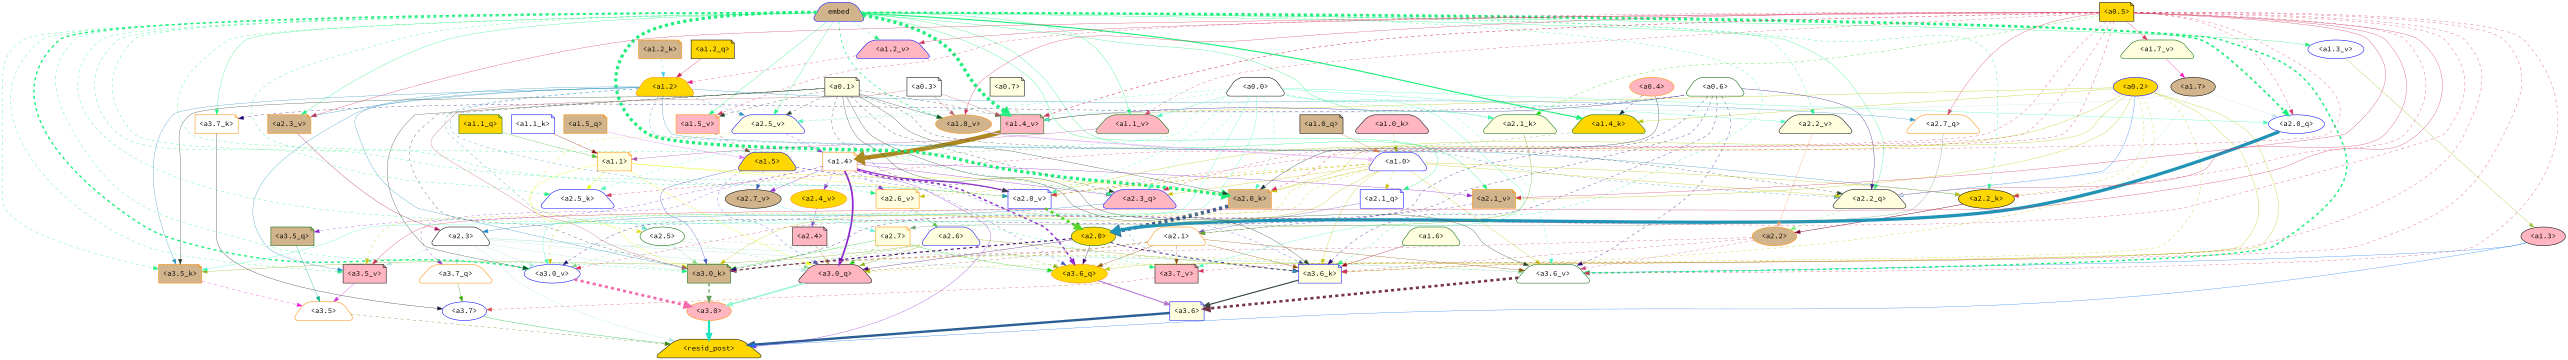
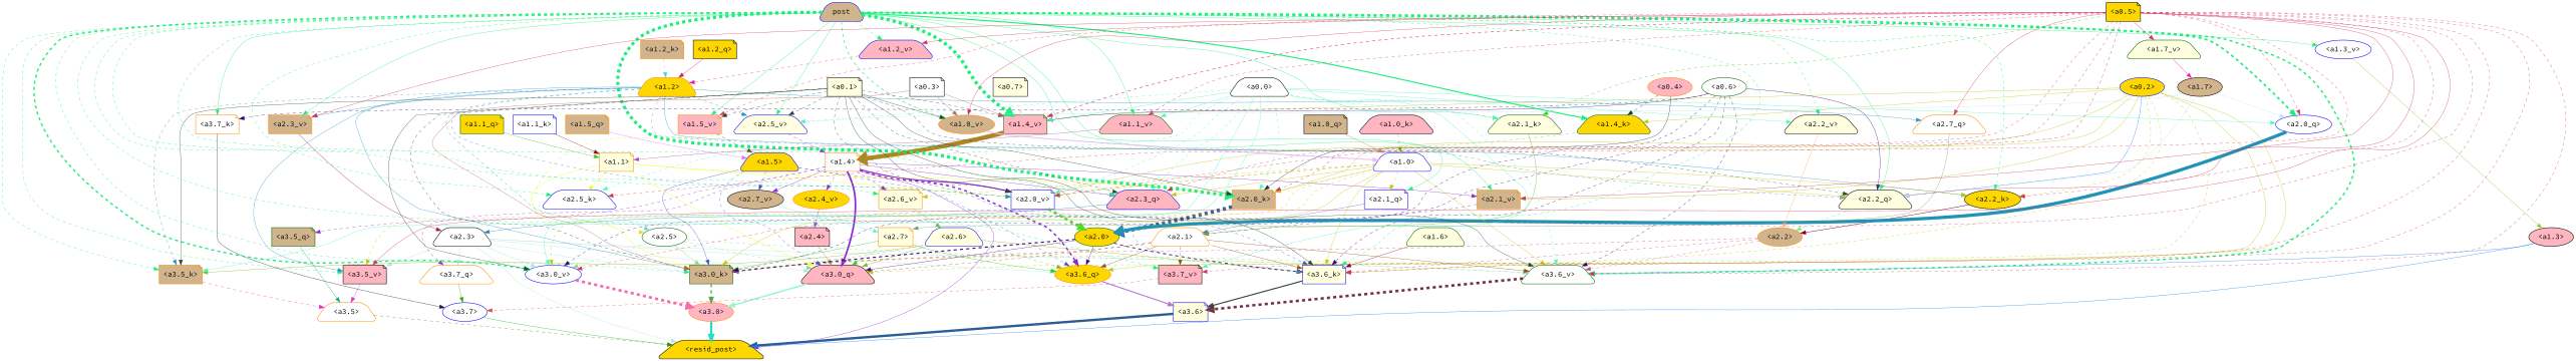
  strict digraph {
    fontname="Source Code Pro"
    splines=true
    node [color=darkorange fillcolor=white fontname="Source Code Pro" shape=note style="filled, rounded"]
    edge [color="#1eef7c" fontname="Source Code Pro" penwidth=0.6 style=solid]
    "<a3.7>" [color=blue shape=ellipse]
    "<resid_post>" [color=black fillcolor=gold shape=trapezium]
    "<a3.6>" [color=blue fillcolor=lightyellow]
    "<a3.5>" [shape=trapezium]
    "<a3.0>" [fillcolor=lightpink shape=ellipse]
    "<a2.3>" [color=black shape=trapezium]
    "<a3.7_q>" [shape=trapezium]
    "<a3.6_q>" [fillcolor=gold shape=ellipse]
    "<a3.0_q>" [color=black fillcolor=lightpink shape=trapezium]
    "<a3.0_k>" [color=darkgreen fillcolor=tan]
    "<a3.6_v>" [color=darkgreen shape=trapezium]
    "<a3.5_v>" [color=black fillcolor=lightpink]
    "<a3.0_v>" [color=blue shape=ellipse]
    "<a1.4>"
    "<a3.5_q>" [color=darkgreen fillcolor=tan]
    "<a2.3_q>" [color=blue fillcolor=lightpink shape=trapezium]
    "<a2.7_v>" [color=black fillcolor=tan shape=ellipse]
    "<a2.6_v>" [fillcolor=lightyellow]
    "<a2.4_v>" [fillcolor=gold shape=ellipse]
    "<a2.1_v>" [fillcolor=tan]
    "<a2.0_v>" [color=blue]
    "<a2.7>" [fillcolor=lightyellow]
    "<a2.6>" [color=blue fillcolor=lightyellow shape=trapezium]
    "<a2.5_v>" [color=blue fillcolor=lightyellow shape=trapezium]
    "<a2.5>" [color=darkgreen shape=ellipse]
    "<a2.4>" [color=black fillcolor=lightpink]
    "<a2.1>" [shape=trapezium]
    "<a2.0>" [color=darkgreen fillcolor=gold shape=ellipse]
    "<a3.6_k>" [color=blue fillcolor=lightyellow]
    "<a3.5_k>" [fillcolor=tan]
    "<a3.7_v>" [color=black fillcolor=lightpink]
    "<a1.3>" [color=black fillcolor=lightpink shape=ellipse]
    "<a3.7_k>"
    "<a1.5>" [color=blue fillcolor=gold shape=trapezium]
    "<a0.2>" [color=blue fillcolor=gold shape=ellipse]
    "<a2.2_q>" [color=black fillcolor=lightyellow shape=trapezium]
    "<a2.2_k>" [color=black fillcolor=gold shape=ellipse]
    "<a2.0_k>" [fillcolor=tan]
    "<a1.4_k>" [color=darkgreen fillcolor=gold shape=trapezium]
    "<a1.4_v>" [color=darkgreen fillcolor=lightpink]
    "<a2.2>" [fillcolor=tan shape=ellipse]
    "<a1.1>" [fillcolor=lightyellow]
    "<a2.5_k>" [color=blue shape=trapezium]
-   "<a0.6>" [color=darkgreen shape=trapezium]
-   embed [color=blue fillcolor=tan shape=trapezium]
+   "<a0.6>" [color=darkgreen shape=ellipse]
+   embed [color=blue fillcolor=tan shape=trapezium label=post]
    "<a2.1_q>" [color=blue]
    "<a2.0_q>" [color=blue shape=ellipse]
    "<a2.1_k>" [color=darkgreen fillcolor=lightyellow shape=trapezium]
    "<a2.3_v>" [fillcolor=tan]
    "<a2.2_v>" [color=black fillcolor=lightyellow shape=trapezium]
    "<a1.5_v>" [fillcolor=lightpink]
    "<a1.3_v>" [color=blue shape=ellipse]
    "<a1.2_v>" [color=blue fillcolor=lightpink shape=trapezium]
    "<a1.1_v>" [color=darkgreen fillcolor=lightpink shape=trapezium]
    "<a1.0_v>" [fillcolor=tan shape=ellipse]
    "<a1.2>" [fillcolor=gold shape=trapezium]
    "<a1.0>" [color=blue shape=trapezium]
    "<a2.7_q>" [shape=trapezium]
    "<a1.6>" [color=darkgreen fillcolor=lightyellow shape=trapezium]
    "<a0.5>" [color=black fillcolor=gold]
    "<a1.7_v>" [color=darkgreen fillcolor=lightyellow shape=trapezium]
    "<a1.7>" [color=black fillcolor=tan shape=ellipse]
    "<a0.1>" [color=black fillcolor=lightyellow]
    "<a0.0>" [color=black shape=trapezium]
    "<a0.3>" [color=black]
    "<a0.4>" [fillcolor=lightpink shape=ellipse]
    "<a1.5_q>" [fillcolor=tan]
    "<a1.2_q>" [color=black fillcolor=gold]
    "<a1.1_q>" [color=darkgreen fillcolor=gold]
    "<a1.0_q>" [color=black fillcolor=tan]
    "<a1.2_k>" [fillcolor=tan]
    "<a1.1_k>" [color=blue]
    "<a1.0_k>" [color=black fillcolor=lightpink shape=trapezium]
    "<a0.7>" [color=black fillcolor=lightyellow]
    "<a3.7>" -> "<resid_post>" [color="#0db932" penwidth=0.6239100098609924]
    "<a3.6>" -> "<resid_post>" [color="#2b5e94" penwidth=4.569062113761902]
    "<a3.5>" -> "<resid_post>" [color="#4f810c" style=dashed]
    "<a3.0>" -> "<resid_post>" [color="#1de2c1" penwidth=4.283544182777405]
    "<a2.3>" -> "<resid_post>" [color="#aee4e0" style=""]
    "<a2.3>" -> "<a3.7_q>" [color="#aee4e0" style=""]
    "<a2.3>" -> "<a3.6_q>" [color="#aee4e0" style=""]
    "<a2.3>" -> "<a3.0_q>" [color="#aee4e0" style=""]
    "<a2.3>" -> "<a3.0_k>" [color="#aee4e0" style=""]
    "<a2.3>" -> "<a3.6_v>" [color="#aee4e0" style=""]
    "<a2.3>" -> "<a3.5_v>" [color="#aee4e0" style=""]
    "<a2.3>" -> "<a3.0_v>" [color="#aee4e0" style=""]
    "<a3.7_q>" -> "<a3.7>" [color="#34a902"]
    "<a3.6_q>" -> "<a3.6>" [color="#b373d3" penwidth=2.0347584784030914]
    "<a3.0_q>" -> "<a3.0>" [color="#96f7d1" penwidth=2.8635367155075073 style=""]
    "<a3.0_k>" -> "<a3.0>" [color="#64a05d" penwidth=2.632905662059784 style=dashed]
    "<a3.6_v>" -> "<a3.6>" [color="#75334b" penwidth=4.981305837631226 style=dashed]
    "<a3.5_v>" -> "<a3.5>" [color="#cc35d6"]
    "<a3.0_v>" -> "<a3.0>" [color="#f46caf" penwidth=5.168330669403076 style=dashed]
    "<a1.4>" -> "<resid_post>" [color="#8f26d2"]
    "<a1.4>" -> "<a3.7_q>" [color="#8f26d2" style=dashed]
    "<a1.4>" -> "<a3.6_q>" [color="#8f26d2" penwidth=2.7934007048606873 style=dashed]
    "<a1.4>" -> "<a3.0_q>" [color="#8f26d2" penwidth=3.340754985809326]
    "<a1.4>" -> "<a3.5_q>" [color="#8f26d2" style=dashed]
    "<a1.4>" -> "<a2.3_q>" [color="#8f26d2"]
    "<a1.4>" -> "<a2.7_v>" [color="#8f26d2"]
    "<a1.4>" -> "<a2.6_v>" [color="#8f26d2" style=dashed]
    "<a1.4>" -> "<a2.4_v>" [color="#8f26d2" style=dashed]
    "<a1.4>" -> "<a2.1_v>" [color="#8f26d2"]
    "<a1.4>" -> "<a2.0_v>" [color="#8f26d2" penwidth=2.268759250640869]
    "<a3.5_q>" -> "<a3.5>" [color="#04ad86"]
    "<a2.3_q>" -> "<a2.3>" [color="#1784cb"]
    "<a2.7_v>" -> "<a2.7>" [color="#65f0de"]
    "<a2.6_v>" -> "<a2.6>" [color="#53c44f"]
    "<a2.4_v>" -> "<a2.4>" [color="#8052c9"]
    "<a2.1_v>" -> "<a2.1>" [color="#551baa" style=dashed]
    "<a2.0_v>" -> "<a2.0>" [color="#55d924" penwidth=5.231471925973892 style=dashed]
    "<a2.7>" -> "<a3.6_q>" [color="#1cd513"]
    "<a2.7>" -> "<a3.0_q>" [color="#1cd513" style=dashed]
    "<a2.7>" -> "<a3.0_k>" [color="#1cd513"]
    "<a2.6>" -> "<a3.6_q>" [color="#8bae19" style=dashed]
    "<a2.6>" -> "<a3.0_q>" [color="#8bae19"]
    "<a2.6>" -> "<a3.0_k>" [color="#8bae19" style=dashed]
    "<a2.6>" -> "<a3.6_k>" [color="#8bae19"]
    "<a2.6>" -> "<a3.5_k>" [color="#8bae19"]
    "<a2.5_v>" -> "<a1.4>" [color="#8f26d2" style=dashed]
    "<a2.5_v>" -> "<a2.5>" [color="#e2dc1c" style=dashed]
    "<a2.5>" -> "<a3.0_q>" [color="#84d987" style=dashed]
    "<a2.5>" -> "<a3.0_k>" [color="#84d987"]
    "<a2.5>" -> "<a3.6_v>" [color="#84d987" style=dashed]
    "<a2.5>" -> "<a3.0_v>" [color="#84d987" style=dashed]
    "<a2.4>" -> "<a3.0_q>" [color="#b08749"]
    "<a2.1>" -> "<a3.6_q>" [color="#8e5107"]
    "<a2.1>" -> "<a3.0_q>" [color="#8e5107" style=dashed]
    "<a2.1>" -> "<a3.0_k>" [color="#8e5107" style=dashed]
    "<a2.1>" -> "<a3.6_v>" [color="#8e5107"]
    "<a2.1>" -> "<a3.6_k>" [color="#8e5107"]
    "<a2.1>" -> "<a3.7_v>" [color="#8e5107" style=dashed]
    "<a2.0>" -> "<a3.6_q>" [color="#480b71"]
    "<a2.0>" -> "<a3.0_q>" [color="#480b71"]
    "<a2.0>" -> "<a3.0_k>" [color="#480b71" penwidth=2.161143198609352 style=dashed]
    "<a2.0>" -> "<a3.6_k>" [color="#480b71" penwidth=1.6382827460765839 style=dashed]
    "<a3.6_k>" -> "<a3.6>" [color="#37473e" penwidth=2.1760786175727844]
    "<a3.5_k>" -> "<a3.5>" [color="#f11dd8" style=dashed]
    "<a3.7_v>" -> "<a3.7>" [color="#e04446" style=dashed]
    "<a1.3>" -> "<resid_post>" [color="#167cf6"]
    "<a1.3>" -> "<a3.6_v>" [color="#167cf6"]
    "<a3.7_k>" -> "<a3.7>" [color="#1f1536"]
    "<a1.5>" -> "<a3.6_q>" [color="#3f50c1" style=dashed]
    "<a1.5>" -> "<a3.0_q>" [color="#3f50c1" style=dashed]
    "<a1.5>" -> "<a3.0_k>" [color="#3f50c1"]
    "<a1.5>" -> "<a2.7_v>" [color="#3f50c1" style=dashed]
    "<a1.5>" -> "<a3.6_k>" [color="#3f50c1" style=dashed]
    "<a0.2>" -> "<a3.6_q>" [color="#b6c808"]
    "<a0.2>" -> "<a3.0_q>" [color="#b6c808" style=dashed]
    "<a0.2>" -> "<a3.0_k>" [color="#b6c808" style=dashed]
    "<a0.2>" -> "<a2.1_v>" [color="#b6c808"]
    "<a0.2>" -> "<a2.0_v>" [color="#b6c808"]
    "<a0.2>" -> "<a3.6_k>" [color="#b6c808"]
    "<a0.2>" -> "<a2.2_q>" [color="#167cf6"]
    "<a0.2>" -> "<a2.2_k>" [color="#b6c808" style=dashed]
    "<a0.2>" -> "<a2.0_k>" [color="#b6c808"]
    "<a0.2>" -> "<a1.4_k>" [color="#b6c808"]
    "<a0.2>" -> "<a1.4_v>" [color="#b6c808"]
    "<a2.2_q>" -> "<a2.2>" [color="#79f270" penwidth=0.7553567886352539 style=dashed]
    "<a2.2_k>" -> "<a2.2>" [color="#78052e" penwidth=0.8854708671569824]
    "<a2.0_k>" -> "<a2.0>" [color="#3c6295" penwidth=7.231504917144775 style=dashed]
    "<a1.4_k>" -> "<a1.4>" [color="#87ae4f" style=dashed]
    "<a1.4_v>" -> "<a1.4>" [color="#ad881e" penwidth=8.36684274673462]
    "<a2.2>" -> "<a3.0_k>" [color="#ca407a" style=dashed]
    "<a2.2>" -> "<a3.6_v>" [color="#ca407a" style=dashed]
    "<a2.2>" -> "<a3.6_k>" [color="#ca407a" style=dashed]
    "<a1.1>" -> "<a3.0_q>" [color="#e9ff0f" style=""]
    "<a1.1>" -> "<a3.0_k>" [color="#e9ff0f" style=""]
    "<a1.1>" -> "<a2.0_v>" [color="#e9ff0f" style=""]
    "<a1.1>" -> "<a2.0_k>" [color="#e9ff0f" style=""]
    "<a1.1>" -> "<a2.5_k>" [color="#e9ff0f" style=""]
    "<a2.5_k>" -> "<a2.5>" [color="#5ee0c1" style=dashed]
    "<a0.6>" -> "<a3.0_k>" [color="#230576" style=dashed]
    "<a0.6>" -> "<a3.6_v>" [color="#230576" style=dashed]
    "<a0.6>" -> "<a3.0_v>" [color="#230576" style=dashed]
    "<a0.6>" -> "<a3.6_k>" [color="#230576" style=dashed]
    "<a0.6>" -> "<a3.7_k>" [color="#230576" style=dashed]
    "<a0.6>" -> "<a2.2_q>" [color="#230576"]
    "<a0.6>" -> "<a1.4_v>" [color="#230576"]
    embed -> "<a3.0_k>" [style=dashed]
    embed -> "<a3.6_v>" [penwidth=2.7825746536254883 style=dashed]
    embed -> "<a3.5_v>" [style=dashed]
    embed -> "<a3.0_v>" [penwidth=2.6950180530548096 style=dashed]
    embed -> "<a2.3_q>" [style=dashed]
    embed -> "<a2.6_v>" [style=dashed]
    embed -> "<a2.1_v>"
    embed -> "<a2.0_v>" [style=dashed]
    embed -> "<a2.5_v>"
    embed -> "<a3.6_k>" [style=dashed]
    embed -> "<a3.5_k>" [style=dashed]
    embed -> "<a3.7_v>" [style=dashed]
    embed -> "<a3.7_k>"
    embed -> "<a2.2_q>"
    embed -> "<a2.2_k>" [penwidth=0.6698317527770996 style=dashed]
    embed -> "<a2.0_k>" [penwidth=6.12570995092392 style=dashed]
    embed -> "<a1.4_k>" [penwidth=2.1858973503112793]
    embed -> "<a1.4_v>" [penwidth=6.590077131986618 style=dashed]
    embed -> "<a2.5_k>" [style=dashed]
    embed -> "<a2.1_q>"
    embed -> "<a2.0_q>" [penwidth=3.305941343307495 style=dashed]
    embed -> "<a2.1_k>"
    embed -> "<a2.3_v>"
    embed -> "<a2.2_v>" [style=dashed]
    embed -> "<a1.5_v>"
    embed -> "<a1.3_v>"
    embed -> "<a1.2_v>" [style=dashed]
    embed -> "<a1.1_v>"
    embed -> "<a1.0_v>" [penwidth=1.2076449394226074 style=dashed]
    "<a2.1_q>" -> "<a2.1>" [color="#675dc1"]
    "<a2.0_q>" -> "<a2.0>" [color="#2093b7" penwidth=6.256794691085815]
    "<a2.1_k>" -> "<a2.1>" [color="#67af14"]
    "<a2.3_v>" -> "<a2.3>" [color="#ac1260"]
    "<a2.2_v>" -> "<a2.2>" [color="#f99e6c"]
    "<a1.5_v>" -> "<a1.5>" [color="#66431f" style=dashed]
    "<a1.3_v>" -> "<a1.3>" [color="#97c430"]
    "<a1.2_v>" -> "<a1.2>" [color="#e81b91" style=dashed]
    "<a1.1_v>" -> "<a1.1>" [color="#b24ca5"]
    "<a1.0_v>" -> "<a1.0>" [color="#ebbff9" penwidth=1.9665732383728027 style=""]
    "<a1.2>" -> "<a3.0_k>" [color="#2b92c1"]
    "<a1.2>" -> "<a3.5_v>" [color="#2b92c1"]
    "<a1.2>" -> "<a2.0_v>" [color="#2b92c1" style=dashed]
    "<a1.2>" -> "<a2.5_v>" [color="#2b92c1" style=dashed]
    "<a1.2>" -> "<a3.6_k>" [color="#2b92c1" style=dashed]
-   "<a1.2>" -> "<a3.5_k>" [color="#2b92c1"]
+   "<a1.2>" -> "<a3.5_k>" [color="#2b92c1" style=dashed]
    "<a1.2>" -> "<a2.2_q>" [color="#2b92c1" style=dashed]
    "<a1.2>" -> "<a2.2_k>" [color="#2b92c1"]
    "<a1.2>" -> "<a2.3_v>" [color="#2b92c1"]
    "<a1.2>" -> "<a2.7_q>" [color="#2b92c1"]
    "<a1.0>" -> "<a3.0_k>" [color="#c9c20e"]
    "<a1.0>" -> "<a3.6_v>" [color="#c9c20e"]
    "<a1.0>" -> "<a3.5_v>" [color="#c9c20e" style=dashed]
    "<a1.0>" -> "<a3.0_v>" [color="#c9c20e" style=dashed]
    "<a1.0>" -> "<a2.3_q>" [color="#c9c20e"]
    "<a1.0>" -> "<a2.6_v>" [color="#c9c20e" style=dashed]
    "<a1.0>" -> "<a2.0_v>" [color="#c9c20e" penwidth=1.2213096618652344 style=dashed]
    "<a1.0>" -> "<a3.6_k>" [color="#c9c20e"]
    "<a1.0>" -> "<a2.2_q>" [color="#c9c20e"]
    "<a1.0>" -> "<a2.2_k>" [color="#c9c20e"]
    "<a1.0>" -> "<a2.0_k>" [color="#c9c20e"]
    "<a1.0>" -> "<a2.1_q>" [color="#c9c20e" style=dashed]
    "<a2.7_q>" -> "<a2.7>" [color="#719e74"]
    "<a1.6>" -> "<a3.6_k>" [color="#9b0316"]
    "<a0.5>" -> "<a3.6_v>" [color="#d4325b" style=dashed]
    "<a0.5>" -> "<a3.5_v>" [color="#d4325b"]
    "<a0.5>" -> "<a3.0_v>" [color="#d4325b" style=dashed]
    "<a0.5>" -> "<a2.3_q>" [color="#d4325b" style=dashed]
    "<a0.5>" -> "<a2.1_v>" [color="#d4325b"]
    "<a0.5>" -> "<a2.0_v>" [color="#d4325b" style=dashed]
    "<a0.5>" -> "<a3.6_k>" [color="#d4325b" style=dashed]
    "<a0.5>" -> "<a3.7_v>" [color="#d4325b" style=dashed]
    "<a0.5>" -> "<a2.2_q>" [color="#d4325b"]
    "<a0.5>" -> "<a2.2_k>" [color="#d4325b" style=dashed]
    "<a0.5>" -> "<a2.0_k>" [color="#d4325b" penwidth=0.6900839805603027 style=dashed]
    "<a0.5>" -> "<a1.4_v>" [color="#d4325b" penwidth=0.9985027313232422 style=dashed]
    "<a0.5>" -> "<a2.5_k>" [color="#d4325b" style=dashed]
    "<a0.5>" -> "<a2.0_q>" [color="#d4325b" style=dashed]
    "<a0.5>" -> "<a2.1_k>" [color="#1cd513" style=dashed]
    "<a0.5>" -> "<a2.3_v>" [color="#d4325b"]
    "<a0.5>" -> "<a1.5_v>" [color="#d4325b" style=dashed]
    "<a0.5>" -> "<a1.2_v>" [color="#d4325b"]
    "<a0.5>" -> "<a1.1_v>" [color="#d4325b" style=dashed]
    "<a0.5>" -> "<a1.0_v>" [color="#d4325b"]
    "<a0.5>" -> "<a2.7_q>" [color="#d4325b"]
    "<a0.5>" -> "<a1.7_v>" [color="#d4325b"]
    "<a1.7_v>" -> "<a1.7>" [color="#f818bb"]
    "<a1.7>" -> "<a2.5_v>" [color="#bfe3f1" style=""]
    "<a1.7>" -> "<a2.2_q>" [color="#bfe3f1" style=""]
    "<a1.7>" -> "<a2.0_q>" [color="#bfe3f1" style=""]
    "<a0.1>" -> "<a3.0_k>" [color="#25442a" style=dashed]
    "<a0.1>" -> "<a3.6_v>" [color="#25442a"]
    "<a0.1>" -> "<a3.0_v>" [color="#25442a"]
    "<a0.1>" -> "<a2.3_q>" [color="#25442a" style=dashed]
    "<a0.1>" -> "<a2.0_v>" [color="#25442a" style=dashed]
    "<a0.1>" -> "<a2.5_v>" [color="#25442a" style=dashed]
    "<a0.1>" -> "<a3.6_k>" [color="#25442a"]
    "<a0.1>" -> "<a3.5_k>" [color="#25442a"]
    "<a0.1>" -> "<a2.2_q>" [color="#25442a" style=dashed]
    "<a0.1>" -> "<a2.0_k>" [color="#25442a"]
    "<a0.1>" -> "<a1.4_v>" [color="#25442a" style=dashed]
    "<a0.1>" -> "<a1.5_v>" [color="#25442a" style=dashed]
    "<a0.1>" -> "<a1.0_v>" [color="#25442a"]
    "<a0.0>" -> "<a3.6_v>" [color="#4afabd" style=dashed]
    "<a0.0>" -> "<a3.0_v>" [color="#4afabd"]
    "<a0.0>" -> "<a2.3_q>" [color="#4afabd" style=dashed]
    "<a0.0>" -> "<a2.0_v>" [color="#4afabd" style=dashed]
    "<a0.0>" -> "<a2.5_v>" [color="#4afabd" style=dashed]
    "<a0.0>" -> "<a3.5_k>" [color="#4afabd"]
    "<a0.0>" -> "<a3.7_v>" [color="#4afabd"]
    "<a0.0>" -> "<a2.0_k>" [color="#4afabd" style=dashed]
-   "<a0.0>" -> "<a1.4_v>" [color="#4afabd" style=dashed]
+   "<a0.0>" -> "<a1.4_v>" [color="#4afabd"]
    "<a0.0>" -> "<a2.5_k>" [color="#4afabd" style=dashed]
    "<a0.0>" -> "<a2.0_q>" [color="#4afabd"]
    "<a0.0>" -> "<a2.1_k>" [color="#4afabd" style=dashed]
    "<a0.0>" -> "<a2.2_v>" [color="#4afabd"]
    "<a0.0>" -> "<a1.1_v>" [color="#4afabd"]
    "<a0.3>" -> "<a3.0_k>" [color="#be6366"]
    "<a0.3>" -> "<a1.4_v>" [color="#be6366"]
    "<a0.3>" -> "<a1.0_v>" [color="#be6366"]
    "<a0.4>" -> "<a2.0_k>" [color="#12303f"]
    "<a0.4>" -> "<a1.4_k>" [color="#12303f" style=dashed]
    "<a1.5_q>" -> "<a1.5>" [color="#dc70fb"]
    "<a1.2_q>" -> "<a1.2>" [color="#ce2056"]
    "<a1.1_q>" -> "<a1.1>" [color="#45bf2b"]
    "<a1.0_q>" -> "<a1.0>" [color="#d1794a"]
    "<a1.2_k>" -> "<a1.2>" [color="#4ccde7" style=dashed]
    "<a1.1_k>" -> "<a1.1>" [color="#8c1410"]
    "<a1.0_k>" -> "<a1.0>" [color="#899b0c" style=dashed]
    "<a0.7>" -> "<a1.4_v>" [color="#e6eadd" style=""]
  }
